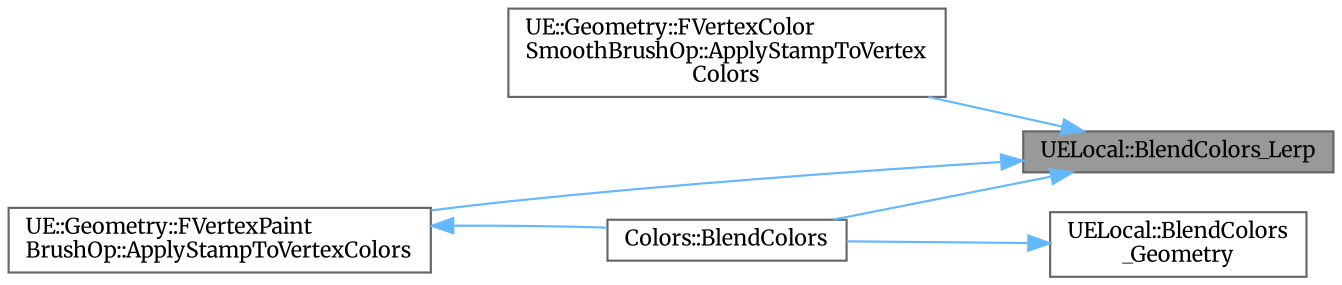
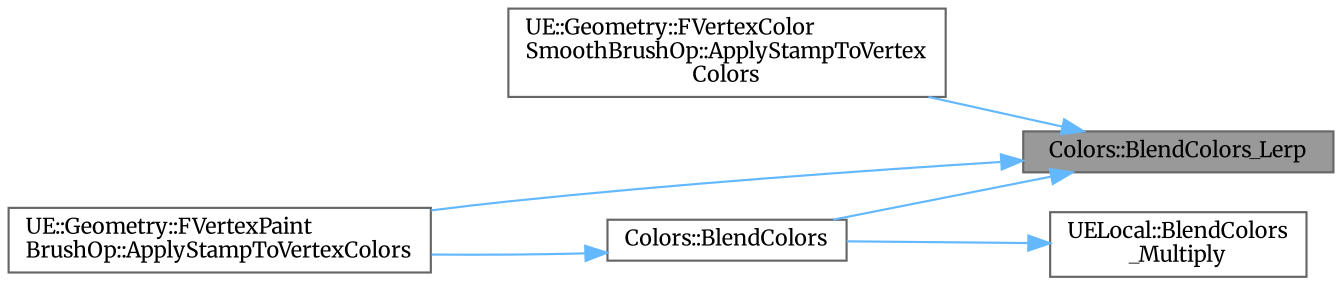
  digraph {
    fontname=Merriweather
    rankdir=RL
    node [color=grey40 fillcolor=white fontname=Merriweather fontsize=10 shape=box style=filled]
    edge [color=steelblue1 dir=back fontname=Merriweather fontsize=10 labelfontname=Helvetica labelfontsize=10 style=solid]
-   n1 [color=gray40 fillcolor=grey60 fontcolor=black height=0.2 label="UELocal::BlendColors_Lerp" width=0.4]
+   n1 [color=gray40 fillcolor=grey60 fontcolor=black height=0.2 label="Colors::BlendColors_Lerp" width=0.4]
    n2 [height=0.2 label="UE::Geometry::FVertexColor\lSmoothBrushOp::ApplyStampToVertex\lColors" width=0.4]
    n3 [height=0.2 label="Colors::BlendColors" width=0.4]
    n4 [height=0.2 label="UE::Geometry::FVertexPaint\lBrushOp::ApplyStampToVertexColors" width=0.4]
-   n5 [height=0.2 label="UELocal::BlendColors\l_Geometry" width=0.4]
+   n5 [height=0.2 label="UELocal::BlendColors\l_Multiply" width=0.4]
    n1 -> n2
    n1 -> n3
    n1 -> n4
-   n4 -> n3
+   n3 -> n4
    n5 -> n3
  }
